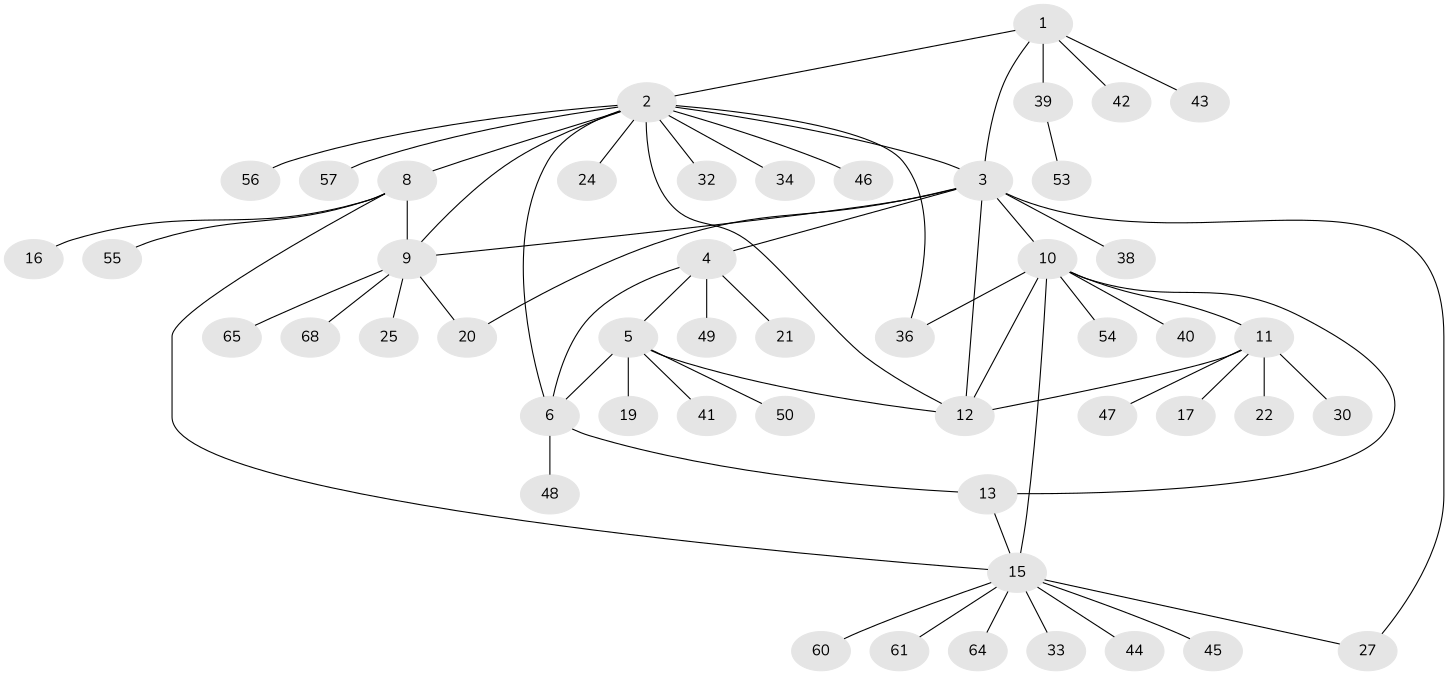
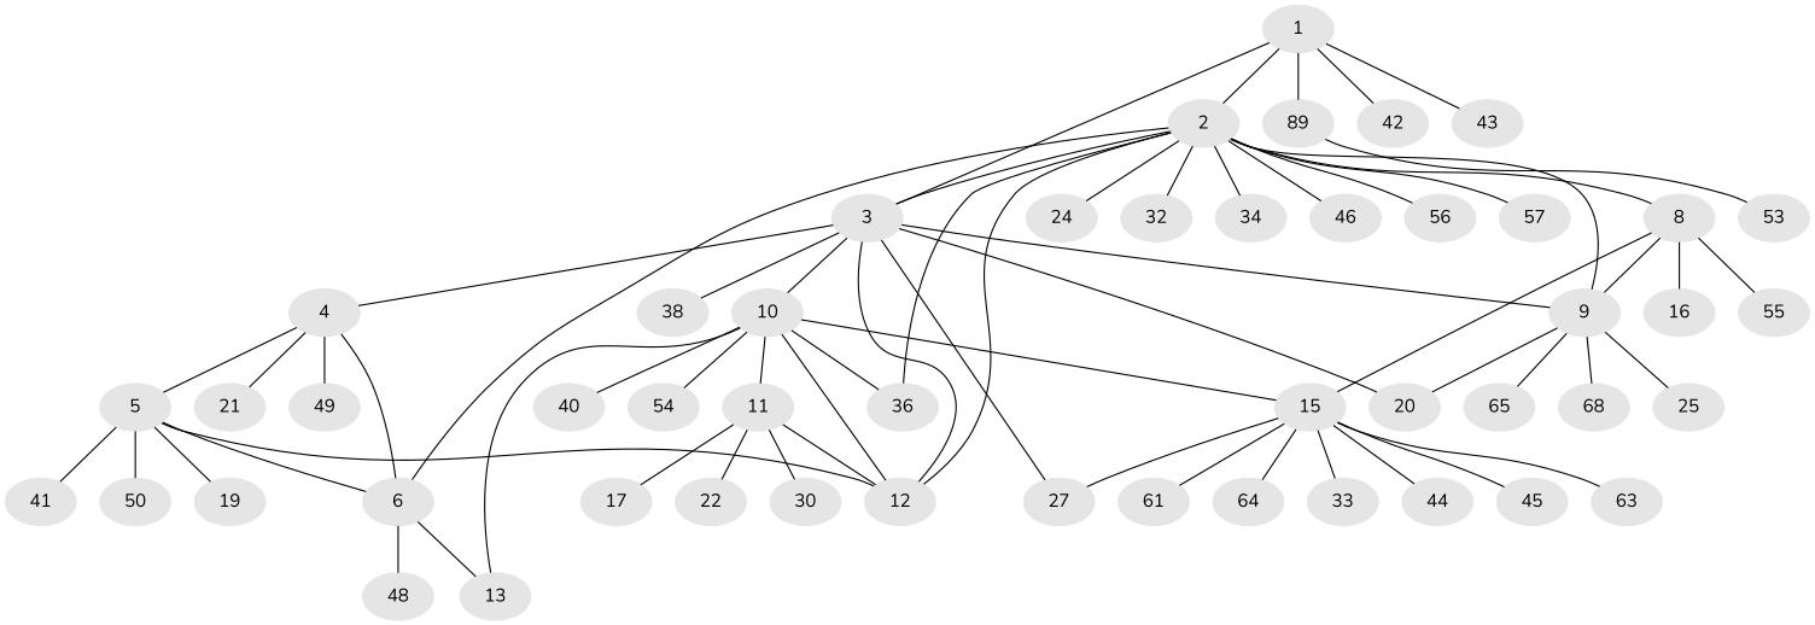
  graph {
    fontname=Nunito
    node [color=gray90 fontname=Nunito style=filled]
    edge [fontname=Nunito]
    1 [super="+28"]
    2 [super="+7"]
    3 [super="+31"]
-   39 [super="+63"]
+   39 [super="+63" label=89]
    42
    43
    6 [super="+20"]
    8 [super="+35"]
    9 [super="+26"]
    12
    24
    32
    34
    36
    46
    56
    57
    4 [super="+29"]
    10 [super="+14"]
    n20 [label=20]
    27 [super="+59"]
    38
    53
    13
    48
    15 [super="+58"]
    16
    55
    25
    65
    68
    5 [super="+66"]
    21
    49
    11 [super="+18"]
    40
    54
    19
    41 [super="+50"]
    n40 [label=50]
    33
    44
    45
-   60
+   60 [label=63]
    61
    64 [super="+67"]
    17 [super="+51"]
    22
    30 [super="+37"]
-   47
    1 -- 2
    1 -- 3
    1 -- 39
    1 -- 42
    1 -- 43
    2 -- 3
    2 -- 6
    2 -- 8
    2 -- 9
    2 -- 12
    2 -- 24
    2 -- 32
    2 -- 34
    2 -- 36
    2 -- 46
    2 -- 56
    2 -- 57
    3 -- 9
    3 -- 12
    3 -- 4
    3 -- 10
    3 -- n20
    3 -- 27
    3 -- 38
    39 -- 53
    6 -- 13
    6 -- 48
    8 -- 9
    8 -- 15
    8 -- 16
    8 -- 55
    9 -- n20
    9 -- 25
    9 -- 65
    9 -- 68
    4 -- 6
    4 -- 5
    4 -- 21
    4 -- 49
    10 -- 12
    10 -- 36
    10 -- 13
    10 -- 15
    10 -- 11
    10 -- 40
    10 -- 54
-   13 -- 15
    15 -- 27
    15 -- 33
    15 -- 44
    15 -- 45
    15 -- 60
    15 -- 61
    15 -- 64
    5 -- 6
    5 -- 12
    5 -- 19
    5 -- 41
    5 -- n40
    11 -- 12
    11 -- 17
    11 -- 22
    11 -- 30
-   11 -- 47
  }
